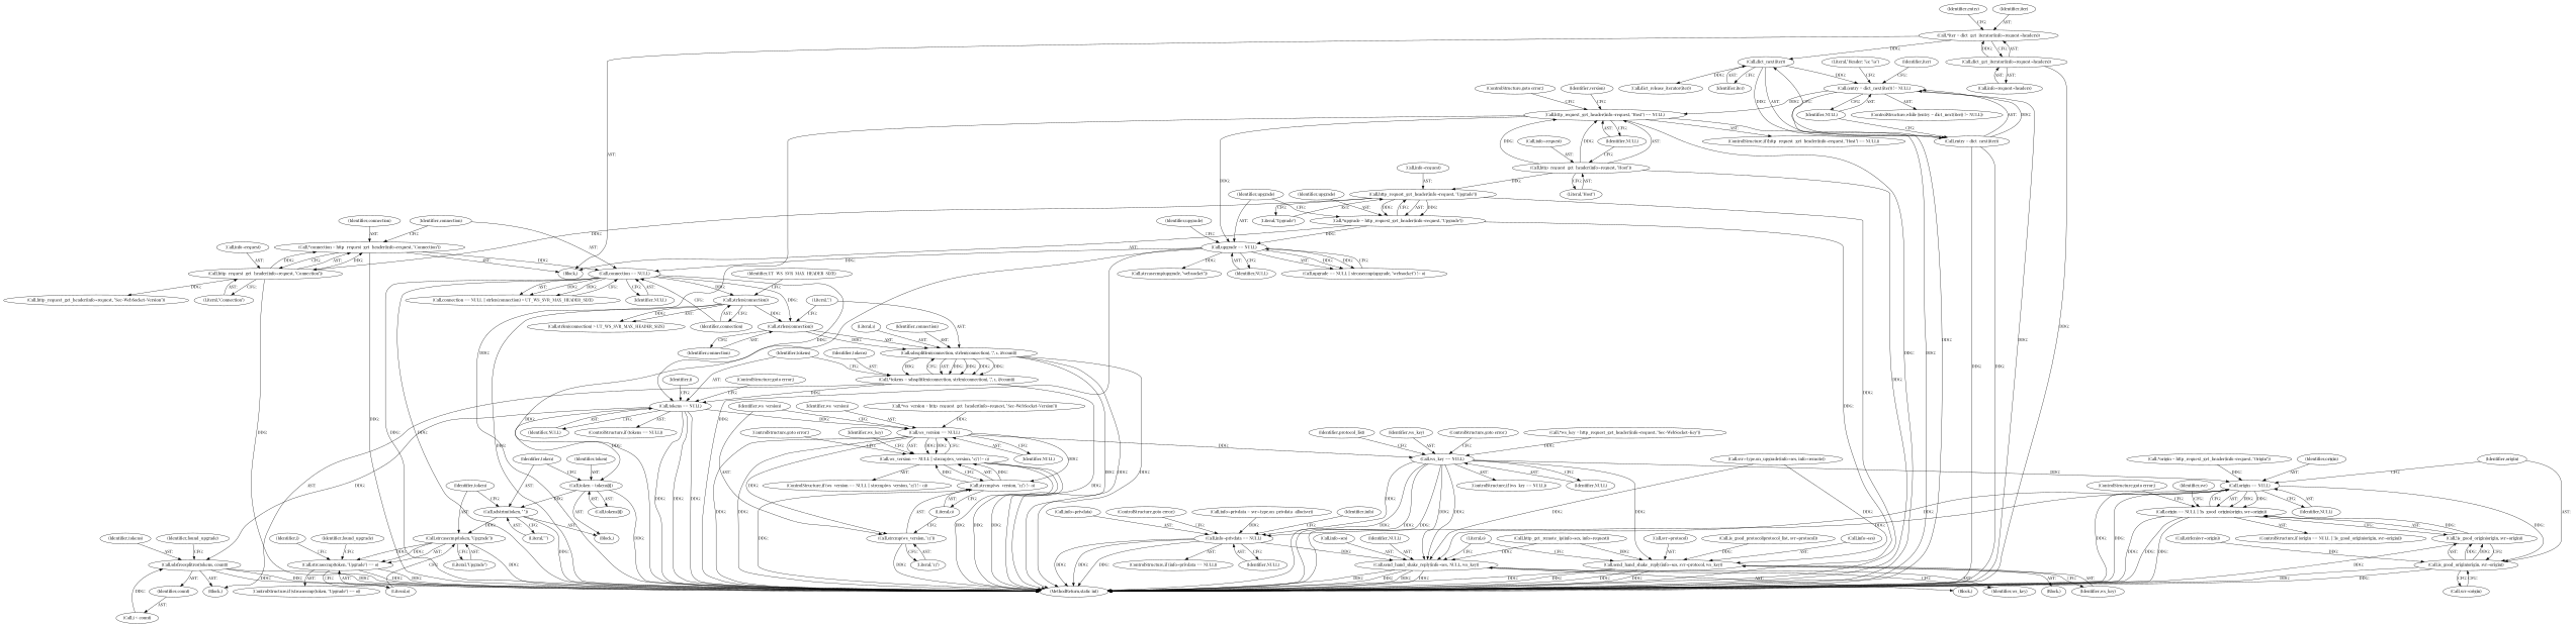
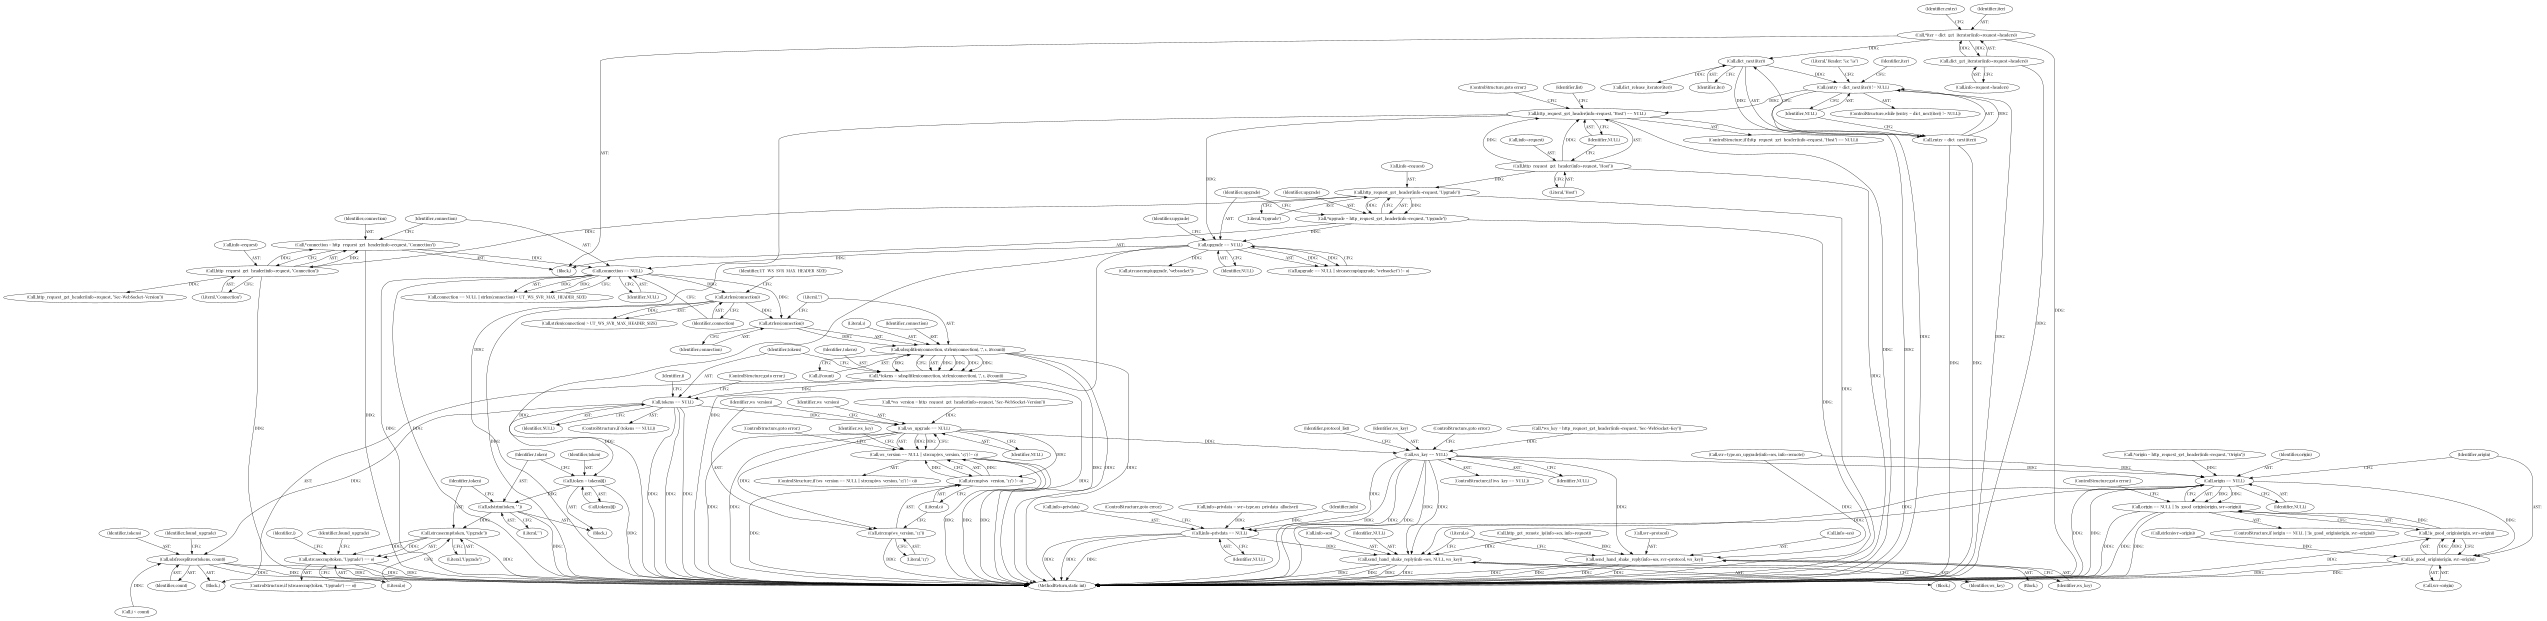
  digraph {
    fontname="Playfair Display"
    node [fontname="Playfair Display"]
    edge [fontname="Playfair Display"]
    n1 [label="(Call,strlen(connection))"]
    n2 [label="(Call,sdssplitlen(connection, strlen(connection), \",\", 1, &count))"]
    n3 [label="(Identifier,connection)"]
    n4 [label="(MethodReturn,static int)"]
    n5 [label="(Call,*tokens = sdssplitlen(connection, strlen(connection), \",\", 1, &count))"]
+   n6 [label="(Call,&count)"]
    n7 [label="(Call,strlen(connection))"]
    n8 [label="(Call,strlen(connection) > UT_WS_SVR_MAX_HEADER_SIZE)"]
    n9 [label="(Identifier,connection)"]
    n10 [label="(Call,connection == NULL)"]
    n11 [label="(Call,tokens == NULL)"]
    n12 [label="(Call,connection == NULL || strlen(connection) > UT_WS_SVR_MAX_HEADER_SIZE)"]
    n13 [label="(Identifier,NULL)"]
    n14 [label="(Call,token = tokens[i])"]
    n15 [label="(Call,sdsfreesplitres(tokens, count))"]
-   n16 [label="(Call,ws_version == NULL)"]
+   n16 [label="(Call,ws_upgrade == NULL)"]
    n17 [label="(ControlStructure,if (tokens == NULL))"]
    n18 [label="(Identifier,NULL)"]
    n19 [label="(Call,*connection = http_request_get_header(info->request, \"Connection\"))"]
    n20 [label="(Call,http_request_get_header(info->request, \"Connection\"))"]
    n21 [label="(Block,)"]
    n22 [label="(Literal,\"Connection\")"]
    n23 [label="(Call,http_request_get_header(info->request, \"Sec-WebSocket-Version\"))"]
    n24 [label="(Call,http_request_get_header(info->request, \"Upgrade\"))"]
    n25 [label="(Call,*upgrade = http_request_get_header(info->request, \"Upgrade\"))"]
    n26 [label="(Literal,\"Upgrade\")"]
    n27 [label="(Call,upgrade == NULL)"]
    n28 [label="(Call,http_request_get_header(info->request, \"Host\"))"]
    n29 [label="(Call,http_request_get_header(info->request, \"Host\") == NULL)"]
    n30 [label="(Literal,\"Host\")"]
    n31 [label="(Identifier,NULL)"]
    n32 [label="(ControlStructure,if (http_request_get_header(info->request, \"Host\") == NULL))"]
    n33 [label="(Call,upgrade == NULL || strcasecmp(upgrade, \"websocket\") != 0)"]
    n34 [label="(Identifier,NULL)"]
    n35 [label="(Call,strcasecmp(upgrade, \"websocket\"))"]
    n36 [label="(Call,(entry = dict_next(iter)) != NULL)"]
    n37 [label="(Identifier,NULL)"]
    n38 [label="(ControlStructure,while ((entry = dict_next(iter)) != NULL))"]
    n39 [label="(Call,entry = dict_next(iter))"]
    n40 [label="(Call,dict_next(iter))"]
    n41 [label="(Call,dict_release_iterator(iter))"]
    n42 [label="(Identifier,iter)"]
    n43 [label="(Call,*iter = dict_get_iterator(info->request->headers))"]
    n44 [label="(Call,dict_get_iterator(info->request->headers))"]
    n45 [label="(Call,info->request->headers)"]
    n46 [label="(Block,)"]
    n47 [label="(Call,sdstrim(token, \" \"))"]
    n48 [label="(Call,tokens[i])"]
    n49 [label="(Block,)"]
    n50 [label="(Identifier,count)"]
    n51 [label="(Call,ws_version == NULL || strcmp(ws_version, \"13\") != 0)"]
    n52 [label="(Call,strcmp(ws_version, \"13\") != 0)"]
    n53 [label="(Call,strcmp(ws_version, \"13\"))"]
    n54 [label="(Call,ws_key == NULL)"]
    n55 [label="(Identifier,NULL)"]
    n56 [label="(Call,strcasecmp(token, \"Upgrade\"))"]
    n57 [label="(Literal,\" \")"]
    n58 [label="(Call,strcasecmp(token, \"Upgrade\") == 0)"]
    n59 [label="(Literal,\"Upgrade\")"]
    n60 [label="(ControlStructure,if (strcasecmp(token, \"Upgrade\") == 0))"]
    n61 [label="(Literal,0)"]
    n62 [label="(ControlStructure,if (ws_version == NULL || strcmp(ws_version, \"13\") != 0))"]
    n63 [label="(Literal,0)"]
    n64 [label="(Literal,\"13\")"]
    n65 [label="(Call,origin == NULL)"]
    n66 [label="(Call,info->privdata == NULL)"]
    n67 [label="(Call,send_hand_shake_reply(info->ses, NULL, ws_key))"]
    n68 [label="(Call,send_hand_shake_reply(info->ses, svr->protocol, ws_key))"]
    n69 [label="(Identifier,NULL)"]
    n70 [label="(ControlStructure,if (ws_key == NULL))"]
    n71 [label="(Call,origin == NULL || !is_good_origin(origin, svr->origin))"]
    n72 [label="(Call,is_good_origin(origin, svr->origin))"]
    n73 [label="(Identifier,NULL)"]
-   n74 [label="(ControlStructure,if (info->privdata == NULL))"]
    n75 [label="(Identifier,NULL)"]
    n76 [label="(Block,)"]
    n77 [label="(Identifier,ws_key)"]
    n78 [label="(Block,)"]
    n79 [label="(Identifier,ws_key)"]
    n80 [label="(Call,!is_good_origin(origin, svr->origin))"]
    n81 [label="(ControlStructure,if (origin == NULL || !is_good_origin(origin, svr->origin)))"]
    n82 [label="(Call,svr->origin)"]
    n83 [label="(Identifier,connection)"]
    n84 [label="(Call,svr->protocol)"]
    n85 [label="(ControlStructure,goto error;)"]
    n86 [label="(Identifier,i)"]
    n87 [label="(Call,i < count)"]
    n88 [label="(Call,info->request)"]
    n89 [label="(ControlStructure,goto error;)"]
-   n90 [label="(Identifier,svr)"]
    n91 [label="(Literal,\"Header: %s: %s\")"]
    n92 [label="(Identifier,ws_key)"]
    n93 [label="(Identifier,info)"]
    n94 [label="(Call,svr->type.on_upgrade(info->ses, info->remote))"]
    n95 [label="(Call,strlen(svr->origin))"]
    n96 [label="(Call,http_get_remote_ip(info->ses, info->request))"]
    n97 [label="(Literal,0)"]
    n98 [label="(Call,info->ses)"]
    n99 [label="(Identifier,ws_version)"]
    n100 [label="(Identifier,origin)"]
    n101 [label="(Identifier,entry)"]
    n102 [label="(Literal,\",\")"]
    n103 [label="(Call,*ws_key = http_request_get_header(info->request, \"Sec-WebSocket-Key\"))"]
    n104 [label="(Identifier,i)"]
    n105 [label="(Identifier,origin)"]
    n106 [label="(ControlStructure,goto error;)"]
    n107 [label="(Call,*origin = http_request_get_header(info->request, \"Origin\"))"]
    n108 [label="(Call,info->privdata)"]
    n109 [label="(Identifier,connection)"]
    n110 [label="(Identifier,tokens)"]
    n111 [label="(Identifier,protocol_list)"]
    n112 [label="(Identifier,tokens)"]
    n113 [label="(Identifier,NULL)"]
    n114 [label="(Call,*ws_version = http_request_get_header(info->request, \"Sec-WebSocket-Version\"))"]
    n115 [label="(Identifier,token)"]
    n116 [label="(Identifier,token)"]
    n117 [label="(Identifier,upgrade)"]
-   n118 [label="(Identifier,version)"]
+   n118 [label="(Identifier,list)"]
    n119 [label="(ControlStructure,goto error;)"]
    n120 [label="(ControlStructure,goto error;)"]
    n121 [label="(Call,info->request)"]
    n122 [label="(Identifier,ws_version)"]
    n123 [label="(Identifier,ws_key)"]
-   n124 [label="(Call,is_good_protocol(protocol_list, svr->protocol))"]
    n125 [label="(Identifier,UT_WS_SVR_MAX_HEADER_SIZE)"]
    n126 [label="(Literal,1)"]
    n127 [label="(ControlStructure,goto error;)"]
    n128 [label="(Identifier,upgrade)"]
    n129 [label="(Identifier,iter)"]
    n130 [label="(Identifier,found_upgrade)"]
    n131 [label="(Identifier,upgrade)"]
    n132 [label="(Identifier,found_upgrade)"]
    n133 [label="(Identifier,connection)"]
    n134 [label="(Call,info->privdata = svr->type.on_privdata_alloc(svr))"]
    n135 [label="(Call,info->ses)"]
    n136 [label="(Identifier,token)"]
    n137 [label="(Identifier,tokens)"]
    n138 [label="(Identifier,iter)"]
    n139 [label="(Call,info->request)"]
    n1 -> n2 [label="AST: "]
    n1 -> n2 [label="DDG: "]
    n1 -> n3 [label="CFG: "]
    n2 -> n4 [label="DDG: "]
    n2 -> n4 [label="DDG: "]
    n2 -> n4 [label="DDG: "]
    n2 -> n5 [label="AST: "]
    n2 -> n5 [label="DDG: "]
    n2 -> n5 [label="DDG: "]
    n2 -> n5 [label="DDG: "]
    n2 -> n5 [label="DDG: "]
    n2 -> n5 [label="DDG: "]
+   n2 -> n6 [label="CFG: "]
    n3 -> n1 [label="AST: "]
    n5 -> n2 [label="CFG: "]
    n5 -> n4 [label="DDG: "]
    n5 -> n11 [label="DDG: "]
    n5 -> n46 [label="AST: "]
+   n6 -> n2 [label="AST: "]
    n7 -> n1 [label="DDG: "]
    n7 -> n4 [label="DDG: "]
    n7 -> n8 [label="AST: "]
    n7 -> n8 [label="DDG: "]
    n7 -> n9 [label="CFG: "]
    n9 -> n7 [label="AST: "]
    n9 -> n10 [label="CFG: "]
    n10 -> n1 [label="DDG: "]
    n10 -> n4 [label="DDG: "]
    n10 -> n4 [label="DDG: "]
    n10 -> n7 [label="DDG: "]
-   n10 -> n11 [label="DDG: "]
    n10 -> n12 [label="AST: "]
    n10 -> n12 [label="DDG: "]
    n10 -> n12 [label="DDG: "]
    n10 -> n13 [label="CFG: "]
    n11 -> n4 [label="DDG: "]
    n11 -> n4 [label="DDG: "]
    n11 -> n4 [label="DDG: "]
    n11 -> n14 [label="DDG: "]
    n11 -> n15 [label="DDG: "]
    n11 -> n16 [label="DDG: "]
    n11 -> n17 [label="AST: "]
    n11 -> n18 [label="CFG: "]
    n12 -> n10 [label="CFG: "]
    n13 -> n10 [label="AST: "]
    n14 -> n4 [label="DDG: "]
    n14 -> n47 [label="DDG: "]
    n14 -> n48 [label="AST: "]
    n14 -> n49 [label="AST: "]
    n15 -> n4 [label="DDG: "]
    n15 -> n4 [label="DDG: "]
    n15 -> n4 [label="DDG: "]
    n15 -> n46 [label="AST: "]
    n15 -> n50 [label="AST: "]
    n16 -> n4 [label="DDG: "]
    n16 -> n4 [label="DDG: "]
    n16 -> n51 [label="AST: "]
    n16 -> n51 [label="DDG: "]
    n16 -> n51 [label="DDG: "]
    n16 -> n52 [label="DDG: "]
    n16 -> n53 [label="DDG: "]
    n16 -> n54 [label="DDG: "]
    n16 -> n55 [label="CFG: "]
    n18 -> n11 [label="AST: "]
    n19 -> n4 [label="DDG: "]
    n19 -> n10 [label="DDG: "]
    n19 -> n20 [label="CFG: "]
    n19 -> n21 [label="AST: "]
    n20 -> n4 [label="DDG: "]
    n20 -> n19 [label="AST: "]
    n20 -> n19 [label="DDG: "]
    n20 -> n19 [label="DDG: "]
    n20 -> n22 [label="CFG: "]
    n20 -> n23 [label="DDG: "]
    n22 -> n20 [label="AST: "]
    n24 -> n4 [label="DDG: "]
    n24 -> n20 [label="DDG: "]
    n24 -> n25 [label="AST: "]
    n24 -> n25 [label="DDG: "]
    n24 -> n25 [label="DDG: "]
    n24 -> n26 [label="CFG: "]
    n25 -> n4 [label="DDG: "]
    n25 -> n21 [label="AST: "]
    n25 -> n24 [label="CFG: "]
    n25 -> n27 [label="DDG: "]
    n26 -> n24 [label="AST: "]
    n27 -> n4 [label="DDG: "]
    n27 -> n4 [label="DDG: "]
    n27 -> n10 [label="DDG: "]
    n27 -> n33 [label="AST: "]
    n27 -> n33 [label="DDG: "]
    n27 -> n33 [label="DDG: "]
    n27 -> n34 [label="CFG: "]
    n27 -> n35 [label="DDG: "]
    n28 -> n4 [label="DDG: "]
    n28 -> n24 [label="DDG: "]
    n28 -> n29 [label="AST: "]
    n28 -> n29 [label="DDG: "]
    n28 -> n29 [label="DDG: "]
    n28 -> n30 [label="CFG: "]
    n29 -> n4 [label="DDG: "]
    n29 -> n4 [label="DDG: "]
    n29 -> n4 [label="DDG: "]
    n29 -> n27 [label="DDG: "]
    n29 -> n31 [label="CFG: "]
    n29 -> n32 [label="AST: "]
    n30 -> n28 [label="AST: "]
    n31 -> n28 [label="CFG: "]
    n31 -> n29 [label="AST: "]
    n33 -> n27 [label="CFG: "]
    n34 -> n27 [label="AST: "]
    n36 -> n4 [label="DDG: "]
    n36 -> n4 [label="DDG: "]
    n36 -> n29 [label="DDG: "]
    n36 -> n37 [label="CFG: "]
    n36 -> n38 [label="AST: "]
    n37 -> n36 [label="AST: "]
    n37 -> n39 [label="CFG: "]
    n39 -> n4 [label="DDG: "]
    n39 -> n4 [label="DDG: "]
    n39 -> n36 [label="AST: "]
    n39 -> n36 [label="DDG: "]
    n39 -> n40 [label="CFG: "]
    n40 -> n36 [label="DDG: "]
    n40 -> n39 [label="AST: "]
    n40 -> n39 [label="DDG: "]
    n40 -> n41 [label="DDG: "]
    n40 -> n42 [label="CFG: "]
    n42 -> n40 [label="AST: "]
+   n43 -> n4 [label="DDG: "]
    n43 -> n21 [label="AST: "]
    n43 -> n40 [label="DDG: "]
-   n43 -> n44 [label="CFG: "]
+   n43 -> n44 [label="DDG: "]
    n44 -> n4 [label="DDG: "]
    n44 -> n43 [label="AST: "]
    n44 -> n43 [label="DDG: "]
-   n44 -> n45 [label="AST: "]
+   n44 -> n45 [label="CFG: "]
    n45 -> n44 [label="AST: "]
    n47 -> n4 [label="DDG: "]
    n47 -> n49 [label="AST: "]
    n47 -> n56 [label="DDG: "]
    n47 -> n57 [label="CFG: "]
    n48 -> n14 [label="AST: "]
-   n50 -> n87 [label="AST: "]
+   n50 -> n15 [label="AST: "]
    n51 -> n4 [label="DDG: "]
    n51 -> n4 [label="DDG: "]
    n51 -> n4 [label="DDG: "]
    n51 -> n16 [label="CFG: "]
    n51 -> n52 [label="CFG: "]
    n51 -> n62 [label="AST: "]
    n52 -> n4 [label="DDG: "]
    n52 -> n51 [label="AST: "]
    n52 -> n51 [label="DDG: "]
    n52 -> n51 [label="DDG: "]
    n52 -> n63 [label="CFG: "]
    n53 -> n4 [label="DDG: "]
    n53 -> n52 [label="AST: "]
    n53 -> n64 [label="CFG: "]
    n54 -> n4 [label="DDG: "]
    n54 -> n4 [label="DDG: "]
    n54 -> n4 [label="DDG: "]
    n54 -> n65 [label="DDG: "]
    n54 -> n66 [label="DDG: "]
    n54 -> n67 [label="DDG: "]
    n54 -> n67 [label="DDG: "]
    n54 -> n68 [label="DDG: "]
    n54 -> n69 [label="CFG: "]
    n54 -> n70 [label="AST: "]
    n55 -> n16 [label="AST: "]
    n56 -> n4 [label="DDG: "]
    n56 -> n58 [label="AST: "]
    n56 -> n58 [label="DDG: "]
    n56 -> n58 [label="DDG: "]
    n56 -> n59 [label="CFG: "]
    n57 -> n47 [label="AST: "]
    n58 -> n4 [label="DDG: "]
    n58 -> n4 [label="DDG: "]
    n58 -> n60 [label="AST: "]
    n58 -> n61 [label="CFG: "]
    n59 -> n56 [label="AST: "]
    n61 -> n56 [label="CFG: "]
    n61 -> n58 [label="AST: "]
    n63 -> n52 [label="AST: "]
    n63 -> n53 [label="CFG: "]
    n64 -> n53 [label="AST: "]
    n65 -> n4 [label="DDG: "]
    n65 -> n4 [label="DDG: "]
    n65 -> n66 [label="DDG: "]
    n65 -> n67 [label="DDG: "]
    n65 -> n71 [label="AST: "]
    n65 -> n71 [label="DDG: "]
    n65 -> n71 [label="DDG: "]
    n65 -> n72 [label="DDG: "]
    n65 -> n73 [label="CFG: "]
    n66 -> n4 [label="DDG: "]
    n66 -> n4 [label="DDG: "]
    n66 -> n4 [label="DDG: "]
    n66 -> n67 [label="DDG: "]
-   n66 -> n74 [label="AST: "]
    n66 -> n75 [label="CFG: "]
    n67 -> n4 [label="DDG: "]
    n67 -> n4 [label="DDG: "]
    n67 -> n4 [label="DDG: "]
    n67 -> n4 [label="DDG: "]
    n67 -> n76 [label="AST: "]
    n67 -> n77 [label="CFG: "]
    n68 -> n4 [label="DDG: "]
    n68 -> n4 [label="DDG: "]
    n68 -> n4 [label="DDG: "]
    n68 -> n4 [label="DDG: "]
    n68 -> n78 [label="AST: "]
    n68 -> n79 [label="CFG: "]
    n69 -> n54 [label="AST: "]
    n71 -> n4 [label="DDG: "]
    n71 -> n4 [label="DDG: "]
    n71 -> n4 [label="DDG: "]
    n71 -> n65 [label="CFG: "]
    n71 -> n80 [label="CFG: "]
    n71 -> n81 [label="AST: "]
    n72 -> n4 [label="DDG: "]
    n72 -> n4 [label="DDG: "]
    n72 -> n80 [label="AST: "]
    n72 -> n80 [label="DDG: "]
    n72 -> n80 [label="DDG: "]
-   n72 -> n82 [label="CFG: "]
+   n72 -> n82 [label="AST: "]
    n73 -> n65 [label="AST: "]
    n75 -> n66 [label="AST: "]
    n77 -> n67 [label="AST: "]
    n79 -> n68 [label="AST: "]
    n80 -> n4 [label="DDG: "]
    n80 -> n71 [label="AST: "]
    n80 -> n71 [label="DDG: "]
    n80 -> n72 [label="CFG: "]
-   n82 -> n72 [label="CFG: "]
+   n82 -> n72 [label="AST: "]
    n83 -> n19 [label="AST: "]
    n84 -> n68 [label="AST: "]
    n85 -> n11 [label="CFG: "]
    n86 -> n11 [label="CFG: "]
    n87 -> n15 [label="DDG: "]
    n88 -> n28 [label="AST: "]
    n89 -> n54 [label="CFG: "]
-   n90 -> n71 [label="CFG: "]
    n91 -> n36 [label="CFG: "]
    n92 -> n51 [label="CFG: "]
-   n93 -> n66 [label="CFG: "]
-   n94 -> n67 [label="DDG: "]
+   n93 -> n66 [label="DDG: "]
+   n94 -> n65 [label="DDG: "]
    n94 -> n68 [label="DDG: "]
    n95 -> n72 [label="DDG: "]
    n96 -> n67 [label="DDG: "]
    n96 -> n68 [label="DDG: "]
    n97 -> n67 [label="CFG: "]
    n97 -> n68 [label="CFG: "]
    n98 -> n67 [label="AST: "]
    n99 -> n16 [label="AST: "]
    n100 -> n65 [label="CFG: "]
    n100 -> n72 [label="AST: "]
    n101 -> n43 [label="CFG: "]
    n102 -> n1 [label="CFG: "]
    n102 -> n2 [label="AST: "]
    n103 -> n54 [label="DDG: "]
    n104 -> n58 [label="CFG: "]
    n105 -> n65 [label="AST: "]
    n106 -> n71 [label="CFG: "]
    n107 -> n65 [label="DDG: "]
    n108 -> n66 [label="AST: "]
    n109 -> n10 [label="AST: "]
    n109 -> n19 [label="CFG: "]
    n110 -> n5 [label="AST: "]
    n111 -> n54 [label="CFG: "]
    n112 -> n5 [label="CFG: "]
    n112 -> n11 [label="AST: "]
    n113 -> n67 [label="AST: "]
    n114 -> n16 [label="DDG: "]
    n115 -> n14 [label="CFG: "]
    n115 -> n47 [label="AST: "]
    n116 -> n14 [label="AST: "]
    n117 -> n27 [label="CFG: "]
    n118 -> n29 [label="CFG: "]
    n119 -> n29 [label="CFG: "]
    n120 -> n51 [label="CFG: "]
    n121 -> n20 [label="AST: "]
    n122 -> n16 [label="CFG: "]
    n122 -> n53 [label="AST: "]
    n123 -> n54 [label="AST: "]
-   n124 -> n68 [label="DDG: "]
    n125 -> n7 [label="CFG: "]
    n126 -> n2 [label="AST: "]
    n127 -> n66 [label="CFG: "]
    n128 -> n25 [label="AST: "]
    n129 -> n36 [label="CFG: "]
    n130 -> n15 [label="CFG: "]
    n131 -> n25 [label="CFG: "]
    n131 -> n27 [label="AST: "]
    n132 -> n58 [label="CFG: "]
    n133 -> n2 [label="AST: "]
    n134 -> n66 [label="DDG: "]
    n135 -> n68 [label="AST: "]
    n136 -> n47 [label="CFG: "]
    n136 -> n56 [label="AST: "]
    n137 -> n15 [label="AST: "]
    n138 -> n43 [label="AST: "]
    n139 -> n24 [label="AST: "]
  }
